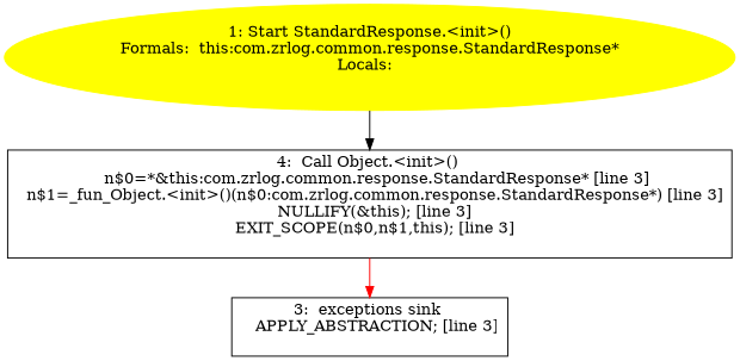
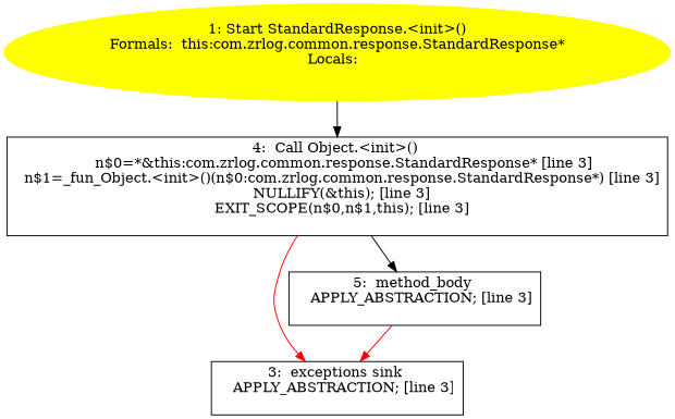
  digraph {
    node [shape=box]
    n1 [color=yellow label="1: Start StandardResponse.<init>()\nFormals:  this:com.zrlog.common.response.StandardResponse*\nLocals:  \n  " style=filled shape=""]
    n2 [label="4:  Call Object.<init>() \n   n$0=*&this:com.zrlog.common.response.StandardResponse* [line 3]\n  n$1=_fun_Object.<init>()(n$0:com.zrlog.common.response.StandardResponse*) [line 3]\n  NULLIFY(&this); [line 3]\n  EXIT_SCOPE(n$0,n$1,this); [line 3]\n "]
    n3 [label="3:  exceptions sink \n   APPLY_ABSTRACTION; [line 3]\n "]
+   n4 [label="5:  method_body \n   APPLY_ABSTRACTION; [line 3]\n "]
    n1 -> n2
    n2 -> n3 [color=red]
+   n2 -> n4
+   n4 -> n3 [color=red]
  }
